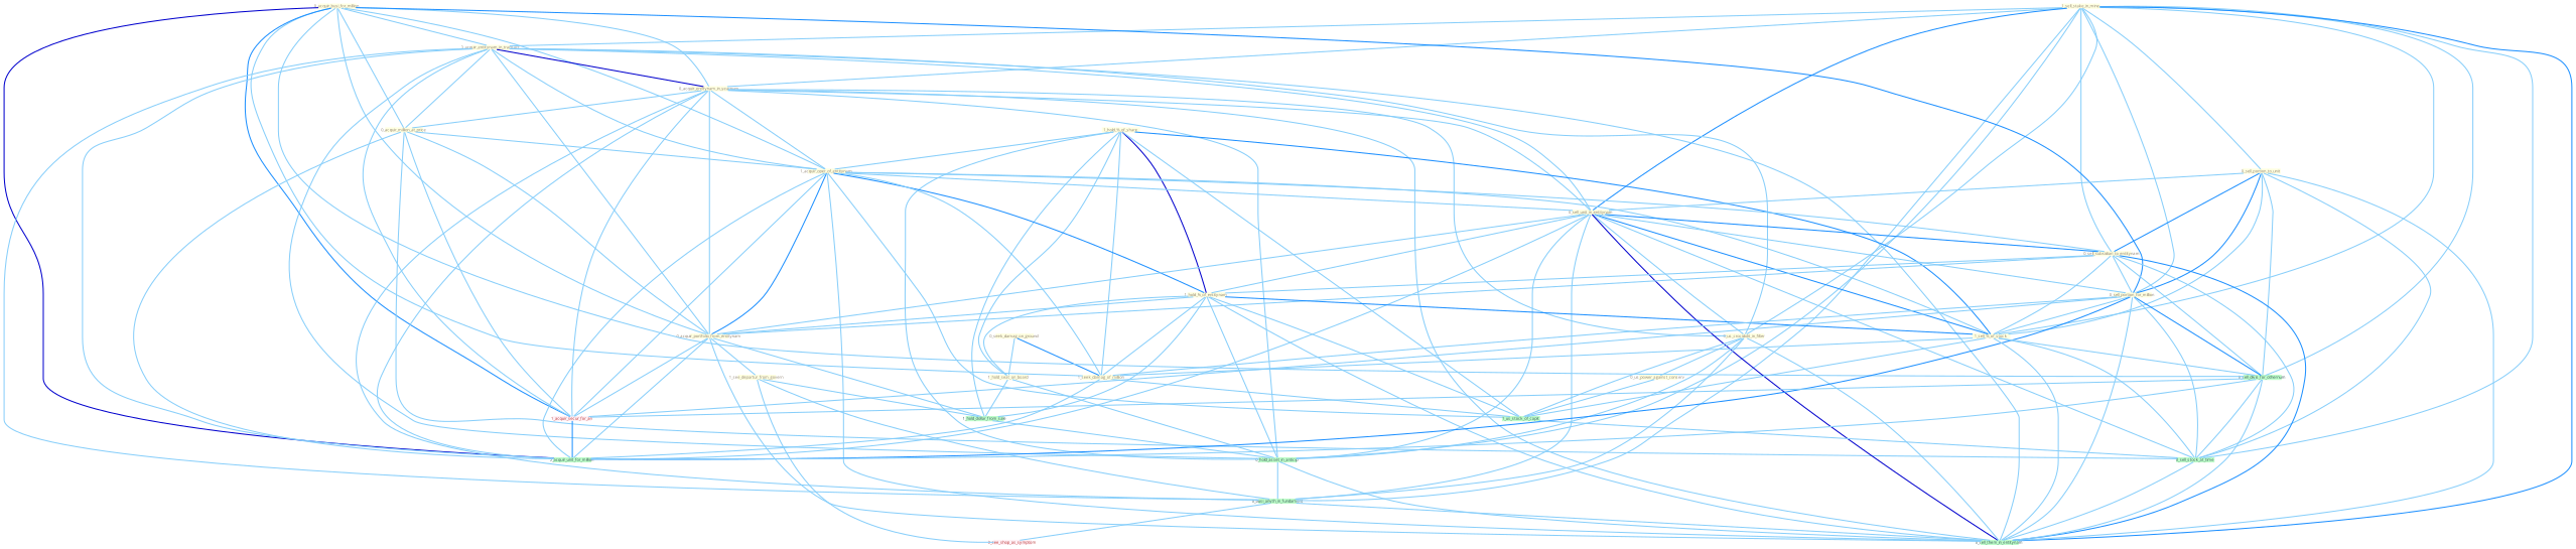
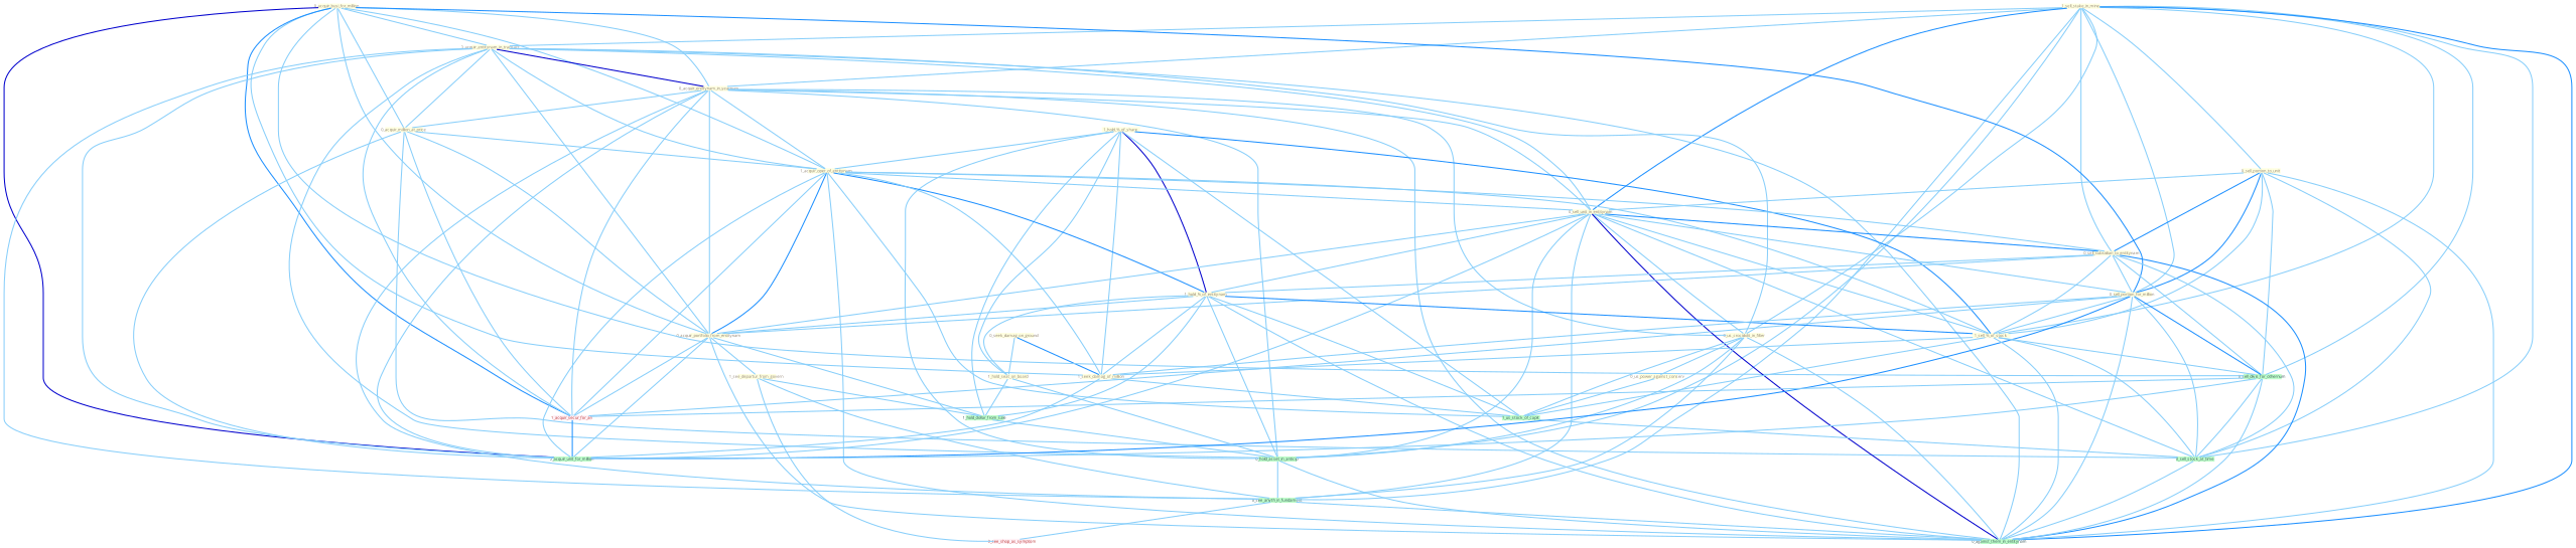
  graph {
    fontname="Open Sans"
    node [color="#ffffe0" fixedsize=true fontcolor="#8b7d6b" fontname="Open Sans" fontsize=4 shape=polygon style=filled]
    edge [color="#87cefa" fontname="Open Sans" w=1]
    "0_seek_damag_on_ground " [height=.06 width=.5]
    "1_sell_stake_in_mine " [height=.06 width=.5]
    "0_acquir_busi_for_million " [height=.06 width=.5]
    "0_acquir_entitynam_in_transact " [height=.06 width=.5]
    "0_acquir_entitynam_in_yearnum " [height=.06 width=.5]
    "0_acquir_million_at_price " [height=.06 width=.5]
    "1_hold_%_of_share " [height=.06 width=.5]
    "1_acquir_oper_of_entitynam " [height=.06 width=.5]
    "0_sell_portion_to_unit " [height=.06 width=.5]
    "0_sell_unit_in_entitynam " [height=.06 width=.5]
    "0_us_crocidolit_in_filter " [height=.06 width=.5]
    "0_us_power_against_conserv " [height=.06 width=.5]
    "0_sell_subsidiari_to_entitynam " [height=.06 width=.5]
    "1_hold_%_of_entitynam " [height=.06 width=.5]
    "0_sell_portion_for_million " [height=.06 width=.5]
    "0_acquir_portfolio_from_entitynam " [height=.06 width=.5]
    "1_see_departur_from_govern " [height=.06 width=.5]
    "1_sell_%_of_stock " [height=.06 width=.5]
    "1_seek_damag_of_million " [height=.06 width=.5]
    "1_hold_seat_on_board " [height=.06 width=.5]
    "1_acquir_secur_for_an " [color="#fff0f5" fontcolor="#b22222" height=.06 width=.5]
    "0_see_shop_as_symptom " [color="#fff0f5" fontcolor="#b22222" height=.06 width=.5]
    "0_sell_divis_for_othernum " [color="#BDFCC9" fontcolor="#2f4f4f" height=.06 width=.5]
    "0_hold_asset_in_anticip " [color="#BDFCC9" fontcolor="#2f4f4f" height=.06 width=.5]
    "0_sell_stock_at_time " [color="#BDFCC9" fontcolor="#2f4f4f" height=.06 width=.5]
-   "0_see_anyth_in_fundament " [color="#BDFCC9" fontcolor="#2f4f4f" height=.06 width=.5 label="0_busi_anyth_in_fundament"]
-   "0_sell_them_in_entitynam " [color="#BDFCC9" fontcolor="#2f4f4f" height=.06 width=.5]
+   "0_see_anyth_in_fundament " [color="#BDFCC9" fontcolor="#2f4f4f" height=.06 width=.5]
+   "0_sell_them_in_entitynam " [color="#BDFCC9" fontcolor="#2f4f4f" height=.06 width=.5 label="0_against_them_in_entitynam"]
    "0_acquir_unit_for_million " [color="#BDFCC9" fontcolor="#2f4f4f" height=.06 width=.5]
    "1_us_stock_of_capit " [color="#BDFCC9" fontcolor="#2f4f4f" height=.06 width=.5]
    "1_hold_dollar_from_sale " [color="#BDFCC9" fontcolor="#2f4f4f" height=.06 width=.5]
    subgraph sub_1 {
      "0_seek_damag_on_ground "
      "1_sell_stake_in_mine "
      "0_acquir_busi_for_million "
      "0_acquir_entitynam_in_transact "
      "0_acquir_entitynam_in_yearnum "
      "0_acquir_million_at_price "
      "1_hold_%_of_share "
      "1_acquir_oper_of_entitynam "
      "0_sell_portion_to_unit "
      "0_sell_unit_in_entitynam "
      "0_us_crocidolit_in_filter "
      "0_us_power_against_conserv "
      "0_sell_subsidiari_to_entitynam "
      "1_hold_%_of_entitynam "
      "0_sell_portion_for_million "
      "0_acquir_portfolio_from_entitynam "
      "1_see_departur_from_govern "
      "1_sell_%_of_stock "
      "1_seek_damag_of_million "
      "1_hold_seat_on_board "
    }
    subgraph sub_2 {
      "1_acquir_secur_for_an "
      "0_see_shop_as_symptom "
    }
    "0_seek_damag_on_ground " -- "1_seek_damag_of_million " [color="#1e90ff" w=2]
    "0_seek_damag_on_ground " -- "1_hold_seat_on_board "
    "1_sell_stake_in_mine " -- "0_acquir_entitynam_in_transact "
    "1_sell_stake_in_mine " -- "0_acquir_entitynam_in_yearnum "
    "1_sell_stake_in_mine " -- "0_sell_portion_to_unit "
    "1_sell_stake_in_mine " -- "0_sell_unit_in_entitynam " [color="#1e90ff" w=2]
    "1_sell_stake_in_mine " -- "0_us_crocidolit_in_filter "
    "1_sell_stake_in_mine " -- "0_sell_subsidiari_to_entitynam "
    "1_sell_stake_in_mine " -- "0_sell_portion_for_million "
    "1_sell_stake_in_mine " -- "1_sell_%_of_stock "
    "1_sell_stake_in_mine " -- "0_sell_divis_for_othernum "
    "1_sell_stake_in_mine " -- "0_hold_asset_in_anticip "
    "1_sell_stake_in_mine " -- "0_sell_stock_at_time "
    "1_sell_stake_in_mine " -- "0_see_anyth_in_fundament "
    "1_sell_stake_in_mine " -- "0_sell_them_in_entitynam " [color="#1e90ff" w=2]
    "0_acquir_busi_for_million " -- "0_acquir_entitynam_in_transact "
    "0_acquir_busi_for_million " -- "0_acquir_entitynam_in_yearnum "
    "0_acquir_busi_for_million " -- "0_acquir_million_at_price "
    "0_acquir_busi_for_million " -- "1_acquir_oper_of_entitynam "
    "0_acquir_busi_for_million " -- "0_sell_portion_for_million " [color="#1e90ff" w=2]
    "0_acquir_busi_for_million " -- "0_acquir_portfolio_from_entitynam "
    "0_acquir_busi_for_million " -- "1_seek_damag_of_million "
    "0_acquir_busi_for_million " -- "1_acquir_secur_for_an " [color="#1e90ff" w=2]
    "0_acquir_busi_for_million " -- "0_sell_divis_for_othernum "
    "0_acquir_busi_for_million " -- "0_acquir_unit_for_million " [color="#0000cd" w=3]
    "0_acquir_entitynam_in_transact " -- "0_acquir_entitynam_in_yearnum " [color="#0000cd" w=3]
    "0_acquir_entitynam_in_transact " -- "0_acquir_million_at_price "
    "0_acquir_entitynam_in_transact " -- "1_acquir_oper_of_entitynam "
    "0_acquir_entitynam_in_transact " -- "0_sell_unit_in_entitynam "
    "0_acquir_entitynam_in_transact " -- "0_us_crocidolit_in_filter "
    "0_acquir_entitynam_in_transact " -- "0_acquir_portfolio_from_entitynam "
    "0_acquir_entitynam_in_transact " -- "1_acquir_secur_for_an "
    "0_acquir_entitynam_in_transact " -- "0_hold_asset_in_anticip "
    "0_acquir_entitynam_in_transact " -- "0_see_anyth_in_fundament "
    "0_acquir_entitynam_in_transact " -- "0_sell_them_in_entitynam "
    "0_acquir_entitynam_in_transact " -- "0_acquir_unit_for_million "
    "0_acquir_entitynam_in_yearnum " -- "0_acquir_million_at_price "
    "0_acquir_entitynam_in_yearnum " -- "1_acquir_oper_of_entitynam "
    "0_acquir_entitynam_in_yearnum " -- "0_sell_unit_in_entitynam "
    "0_acquir_entitynam_in_yearnum " -- "0_us_crocidolit_in_filter "
    "0_acquir_entitynam_in_yearnum " -- "0_acquir_portfolio_from_entitynam "
    "0_acquir_entitynam_in_yearnum " -- "1_acquir_secur_for_an "
    "0_acquir_entitynam_in_yearnum " -- "0_hold_asset_in_anticip "
    "0_acquir_entitynam_in_yearnum " -- "0_see_anyth_in_fundament "
    "0_acquir_entitynam_in_yearnum " -- "0_sell_them_in_entitynam "
    "0_acquir_entitynam_in_yearnum " -- "0_acquir_unit_for_million "
    "0_acquir_million_at_price " -- "1_acquir_oper_of_entitynam "
    "0_acquir_million_at_price " -- "0_acquir_portfolio_from_entitynam "
    "0_acquir_million_at_price " -- "1_acquir_secur_for_an "
    "0_acquir_million_at_price " -- "0_sell_stock_at_time "
    "0_acquir_million_at_price " -- "0_acquir_unit_for_million "
    "1_hold_%_of_share " -- "1_acquir_oper_of_entitynam "
    "1_hold_%_of_share " -- "1_hold_%_of_entitynam " [color="#0000cd" w=3]
    "1_hold_%_of_share " -- "1_sell_%_of_stock " [color="#1e90ff" w=2]
    "1_hold_%_of_share " -- "1_seek_damag_of_million "
    "1_hold_%_of_share " -- "1_hold_seat_on_board "
    "1_hold_%_of_share " -- "0_hold_asset_in_anticip "
    "1_hold_%_of_share " -- "1_us_stock_of_capit "
    "1_hold_%_of_share " -- "1_hold_dollar_from_sale "
    "1_acquir_oper_of_entitynam " -- "0_sell_unit_in_entitynam "
    "1_acquir_oper_of_entitynam " -- "0_sell_subsidiari_to_entitynam "
    "1_acquir_oper_of_entitynam " -- "1_hold_%_of_entitynam " [color="#1e90ff" w=2]
    "1_acquir_oper_of_entitynam " -- "0_acquir_portfolio_from_entitynam " [color="#1e90ff" w=2]
    "1_acquir_oper_of_entitynam " -- "1_sell_%_of_stock "
    "1_acquir_oper_of_entitynam " -- "1_seek_damag_of_million "
    "1_acquir_oper_of_entitynam " -- "1_acquir_secur_for_an "
    "1_acquir_oper_of_entitynam " -- "0_sell_them_in_entitynam "
    "1_acquir_oper_of_entitynam " -- "0_acquir_unit_for_million "
    "1_acquir_oper_of_entitynam " -- "1_us_stock_of_capit "
    "0_sell_portion_to_unit " -- "0_sell_unit_in_entitynam "
    "0_sell_portion_to_unit " -- "0_sell_subsidiari_to_entitynam " [color="#1e90ff" w=2]
    "0_sell_portion_to_unit " -- "0_sell_portion_for_million " [color="#1e90ff" w=2]
    "0_sell_portion_to_unit " -- "1_sell_%_of_stock "
    "0_sell_portion_to_unit " -- "0_sell_divis_for_othernum "
    "0_sell_portion_to_unit " -- "0_sell_stock_at_time "
    "0_sell_portion_to_unit " -- "0_sell_them_in_entitynam "
    "0_sell_unit_in_entitynam " -- "0_us_crocidolit_in_filter "
    "0_sell_unit_in_entitynam " -- "0_sell_subsidiari_to_entitynam " [color="#1e90ff" w=2]
    "0_sell_unit_in_entitynam " -- "1_hold_%_of_entitynam "
    "0_sell_unit_in_entitynam " -- "0_sell_portion_for_million "
    "0_sell_unit_in_entitynam " -- "0_acquir_portfolio_from_entitynam "
-   "0_sell_unit_in_entitynam " -- "1_sell_%_of_stock " [color="#1e90ff"]
+   "0_sell_unit_in_entitynam " -- "1_sell_%_of_stock "
    "0_sell_unit_in_entitynam " -- "0_hold_asset_in_anticip "
    "0_sell_unit_in_entitynam " -- "0_sell_stock_at_time "
    "0_sell_unit_in_entitynam " -- "0_see_anyth_in_fundament "
    "0_sell_unit_in_entitynam " -- "0_sell_them_in_entitynam " [color="#0000cd" w=3]
    "0_sell_unit_in_entitynam " -- "0_acquir_unit_for_million "
    "0_us_crocidolit_in_filter " -- "0_us_power_against_conserv "
    "0_us_crocidolit_in_filter " -- "0_hold_asset_in_anticip "
    "0_us_crocidolit_in_filter " -- "0_see_anyth_in_fundament "
    "0_us_crocidolit_in_filter " -- "0_sell_them_in_entitynam "
    "0_us_crocidolit_in_filter " -- "1_us_stock_of_capit "
    "0_us_power_against_conserv " -- "1_us_stock_of_capit "
    "0_sell_subsidiari_to_entitynam " -- "1_hold_%_of_entitynam "
    "0_sell_subsidiari_to_entitynam " -- "0_sell_portion_for_million "
    "0_sell_subsidiari_to_entitynam " -- "0_acquir_portfolio_from_entitynam "
    "0_sell_subsidiari_to_entitynam " -- "1_sell_%_of_stock "
    "0_sell_subsidiari_to_entitynam " -- "0_sell_divis_for_othernum "
    "0_sell_subsidiari_to_entitynam " -- "0_sell_stock_at_time "
    "0_sell_subsidiari_to_entitynam " -- "0_sell_them_in_entitynam " [color="#1e90ff" w=2]
    "1_hold_%_of_entitynam " -- "0_acquir_portfolio_from_entitynam "
    "1_hold_%_of_entitynam " -- "1_sell_%_of_stock " [color="#1e90ff" w=2]
    "1_hold_%_of_entitynam " -- "1_seek_damag_of_million "
    "1_hold_%_of_entitynam " -- "1_hold_seat_on_board "
    "1_hold_%_of_entitynam " -- "0_hold_asset_in_anticip "
    "1_hold_%_of_entitynam " -- "0_sell_them_in_entitynam "
    "1_hold_%_of_entitynam " -- "1_us_stock_of_capit "
    "1_hold_%_of_entitynam " -- "1_hold_dollar_from_sale "
    "0_sell_portion_for_million " -- "1_sell_%_of_stock "
    "0_sell_portion_for_million " -- "1_seek_damag_of_million "
    "0_sell_portion_for_million " -- "1_acquir_secur_for_an "
    "0_sell_portion_for_million " -- "0_sell_divis_for_othernum " [color="#1e90ff" w=2]
    "0_sell_portion_for_million " -- "0_sell_stock_at_time "
    "0_sell_portion_for_million " -- "0_sell_them_in_entitynam "
    "0_sell_portion_for_million " -- "0_acquir_unit_for_million " [color="#1e90ff" w=2]
    "0_acquir_portfolio_from_entitynam " -- "1_see_departur_from_govern "
    "0_acquir_portfolio_from_entitynam " -- "1_acquir_secur_for_an "
    "0_acquir_portfolio_from_entitynam " -- "0_sell_them_in_entitynam "
    "0_acquir_portfolio_from_entitynam " -- "0_acquir_unit_for_million "
    "0_acquir_portfolio_from_entitynam " -- "1_hold_dollar_from_sale "
    "1_see_departur_from_govern " -- "0_see_shop_as_symptom "
    "1_see_departur_from_govern " -- "0_see_anyth_in_fundament "
    "1_see_departur_from_govern " -- "1_hold_dollar_from_sale "
    "1_sell_%_of_stock " -- "1_seek_damag_of_million "
    "1_sell_%_of_stock " -- "0_sell_divis_for_othernum "
    "1_sell_%_of_stock " -- "0_sell_stock_at_time "
    "1_sell_%_of_stock " -- "0_sell_them_in_entitynam "
    "1_sell_%_of_stock " -- "1_us_stock_of_capit "
    "1_seek_damag_of_million " -- "0_acquir_unit_for_million "
    "1_seek_damag_of_million " -- "1_us_stock_of_capit "
    "1_hold_seat_on_board " -- "0_hold_asset_in_anticip "
    "1_hold_seat_on_board " -- "1_hold_dollar_from_sale "
    "1_acquir_secur_for_an " -- "0_acquir_unit_for_million " [color="#1e90ff" w=2]
    "0_sell_divis_for_othernum " -- "1_acquir_secur_for_an "
    "0_sell_divis_for_othernum " -- "0_sell_stock_at_time "
    "0_sell_divis_for_othernum " -- "0_sell_them_in_entitynam "
    "0_sell_divis_for_othernum " -- "0_acquir_unit_for_million "
    "0_hold_asset_in_anticip " -- "0_see_anyth_in_fundament "
    "0_hold_asset_in_anticip " -- "0_sell_them_in_entitynam "
    "0_sell_stock_at_time " -- "0_sell_them_in_entitynam "
    "0_see_anyth_in_fundament " -- "0_see_shop_as_symptom "
    "0_see_anyth_in_fundament " -- "0_sell_them_in_entitynam "
    "1_us_stock_of_capit " -- "0_sell_stock_at_time "
    "1_hold_dollar_from_sale " -- "0_hold_asset_in_anticip "
  }
